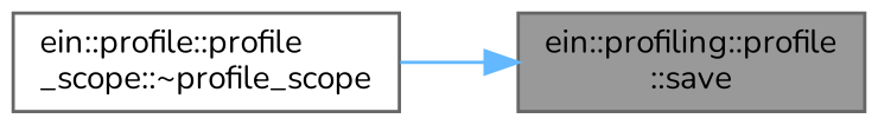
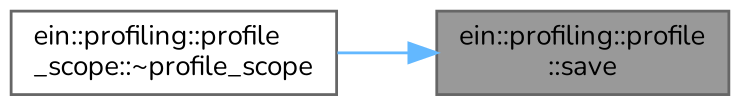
  digraph {
    rankdir=RL
    fontname=Nunito
    node [fontname=Nunito fontsize=10 shape=box style=filled]
    n1 [color=gray40 fillcolor=grey60 fontcolor=black height=0.2 label="ein::profiling::profile\l::save" width=0.4]
-   n2 [color=grey40 fillcolor=white height=0.2 label="ein::profile::profile\l_scope::~profile_scope" width=0.4]
+   n2 [color=grey40 fillcolor=white height=0.2 label="ein::profiling::profile\l_scope::~profile_scope" width=0.4]
    n1 -> n2 [color=steelblue1 dir=back fontname=Nunito fontsize=10 labelfontname=Helvetica labelfontsize=10 style=solid]
  }
